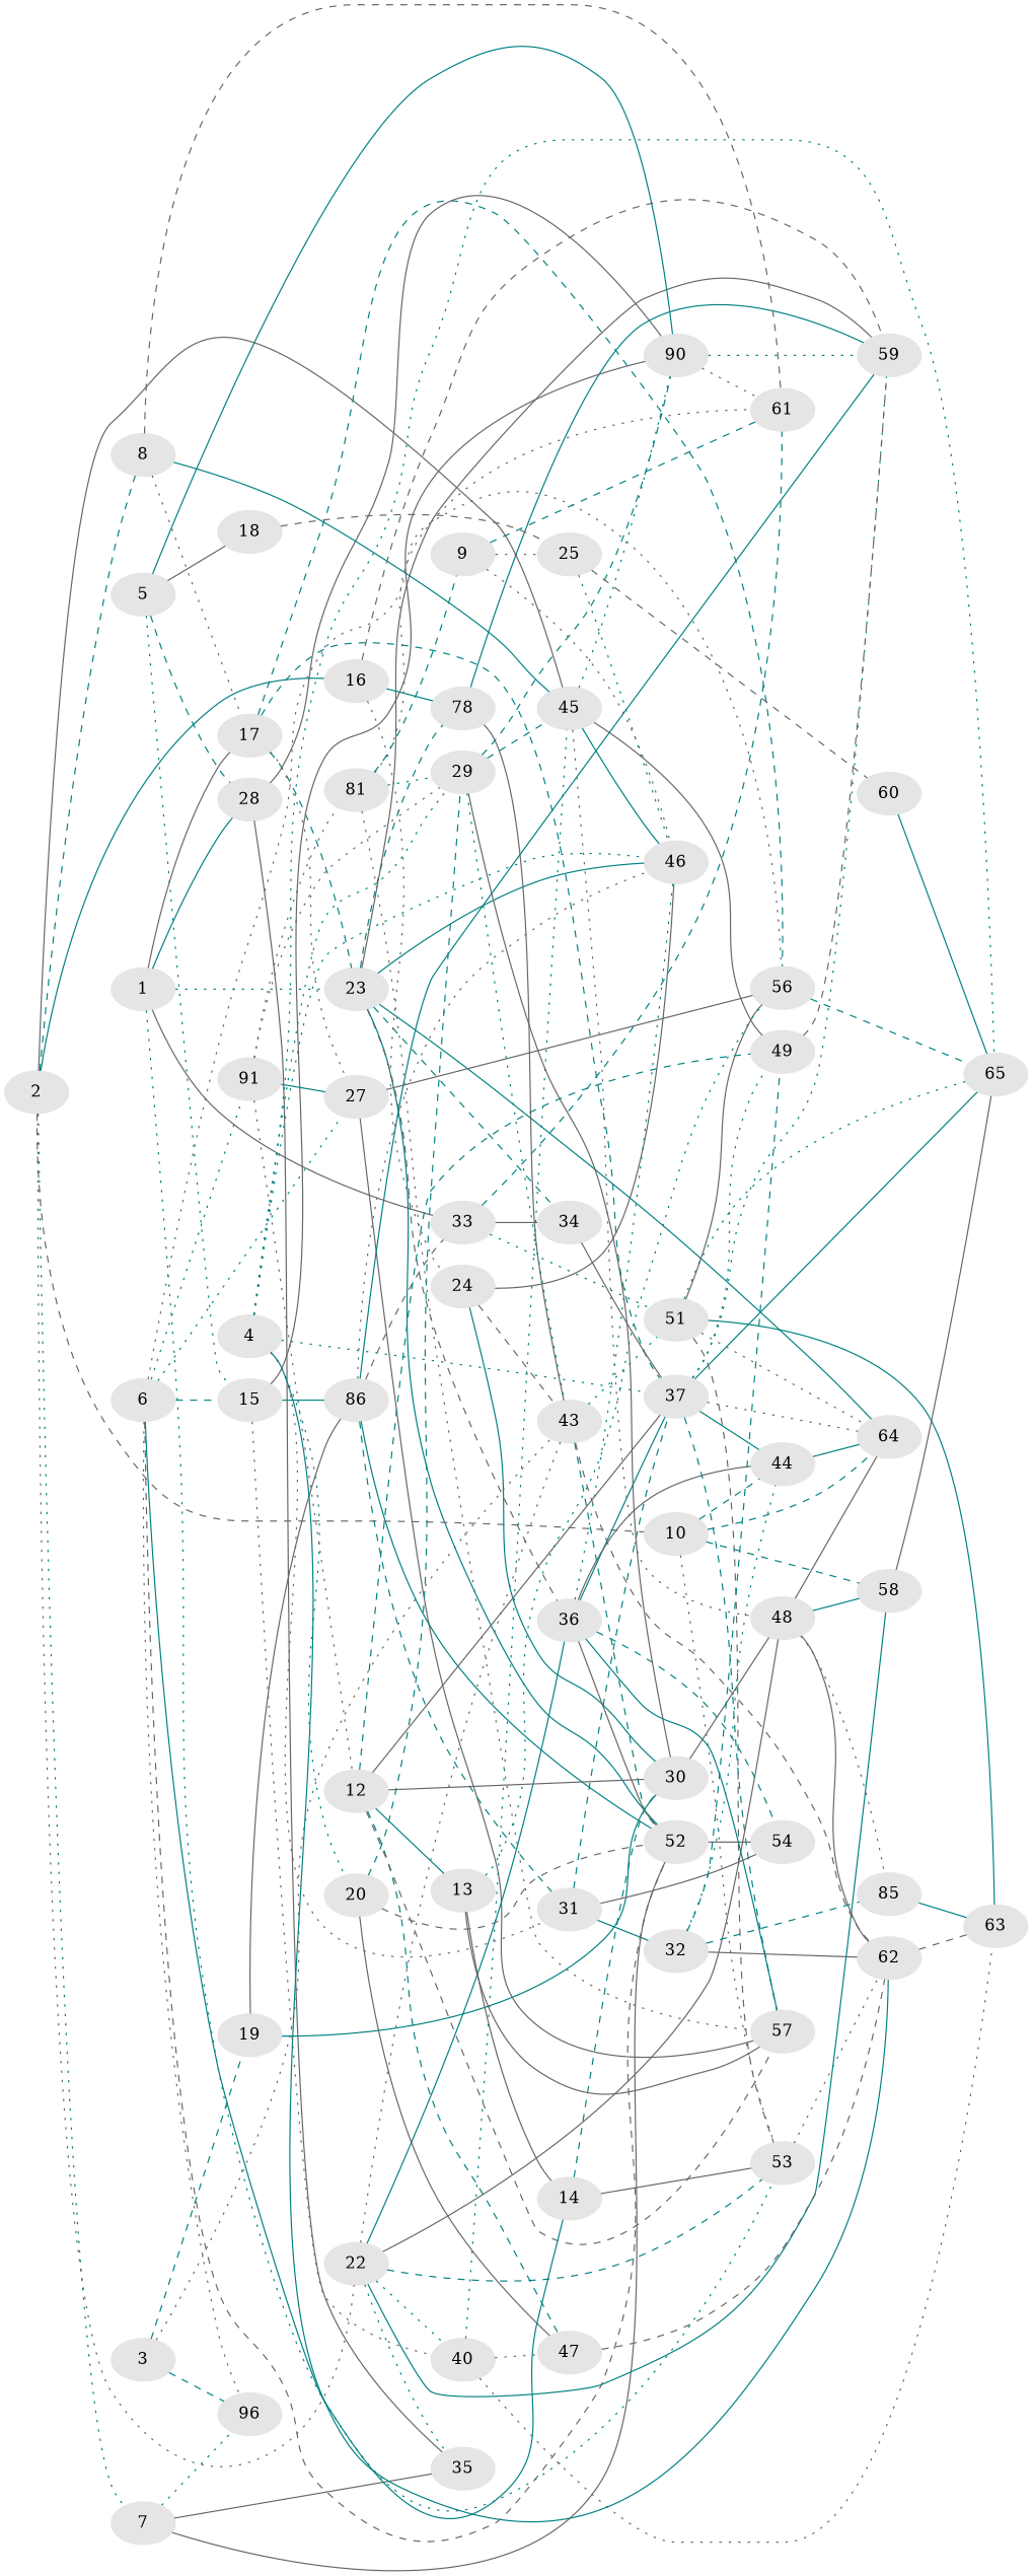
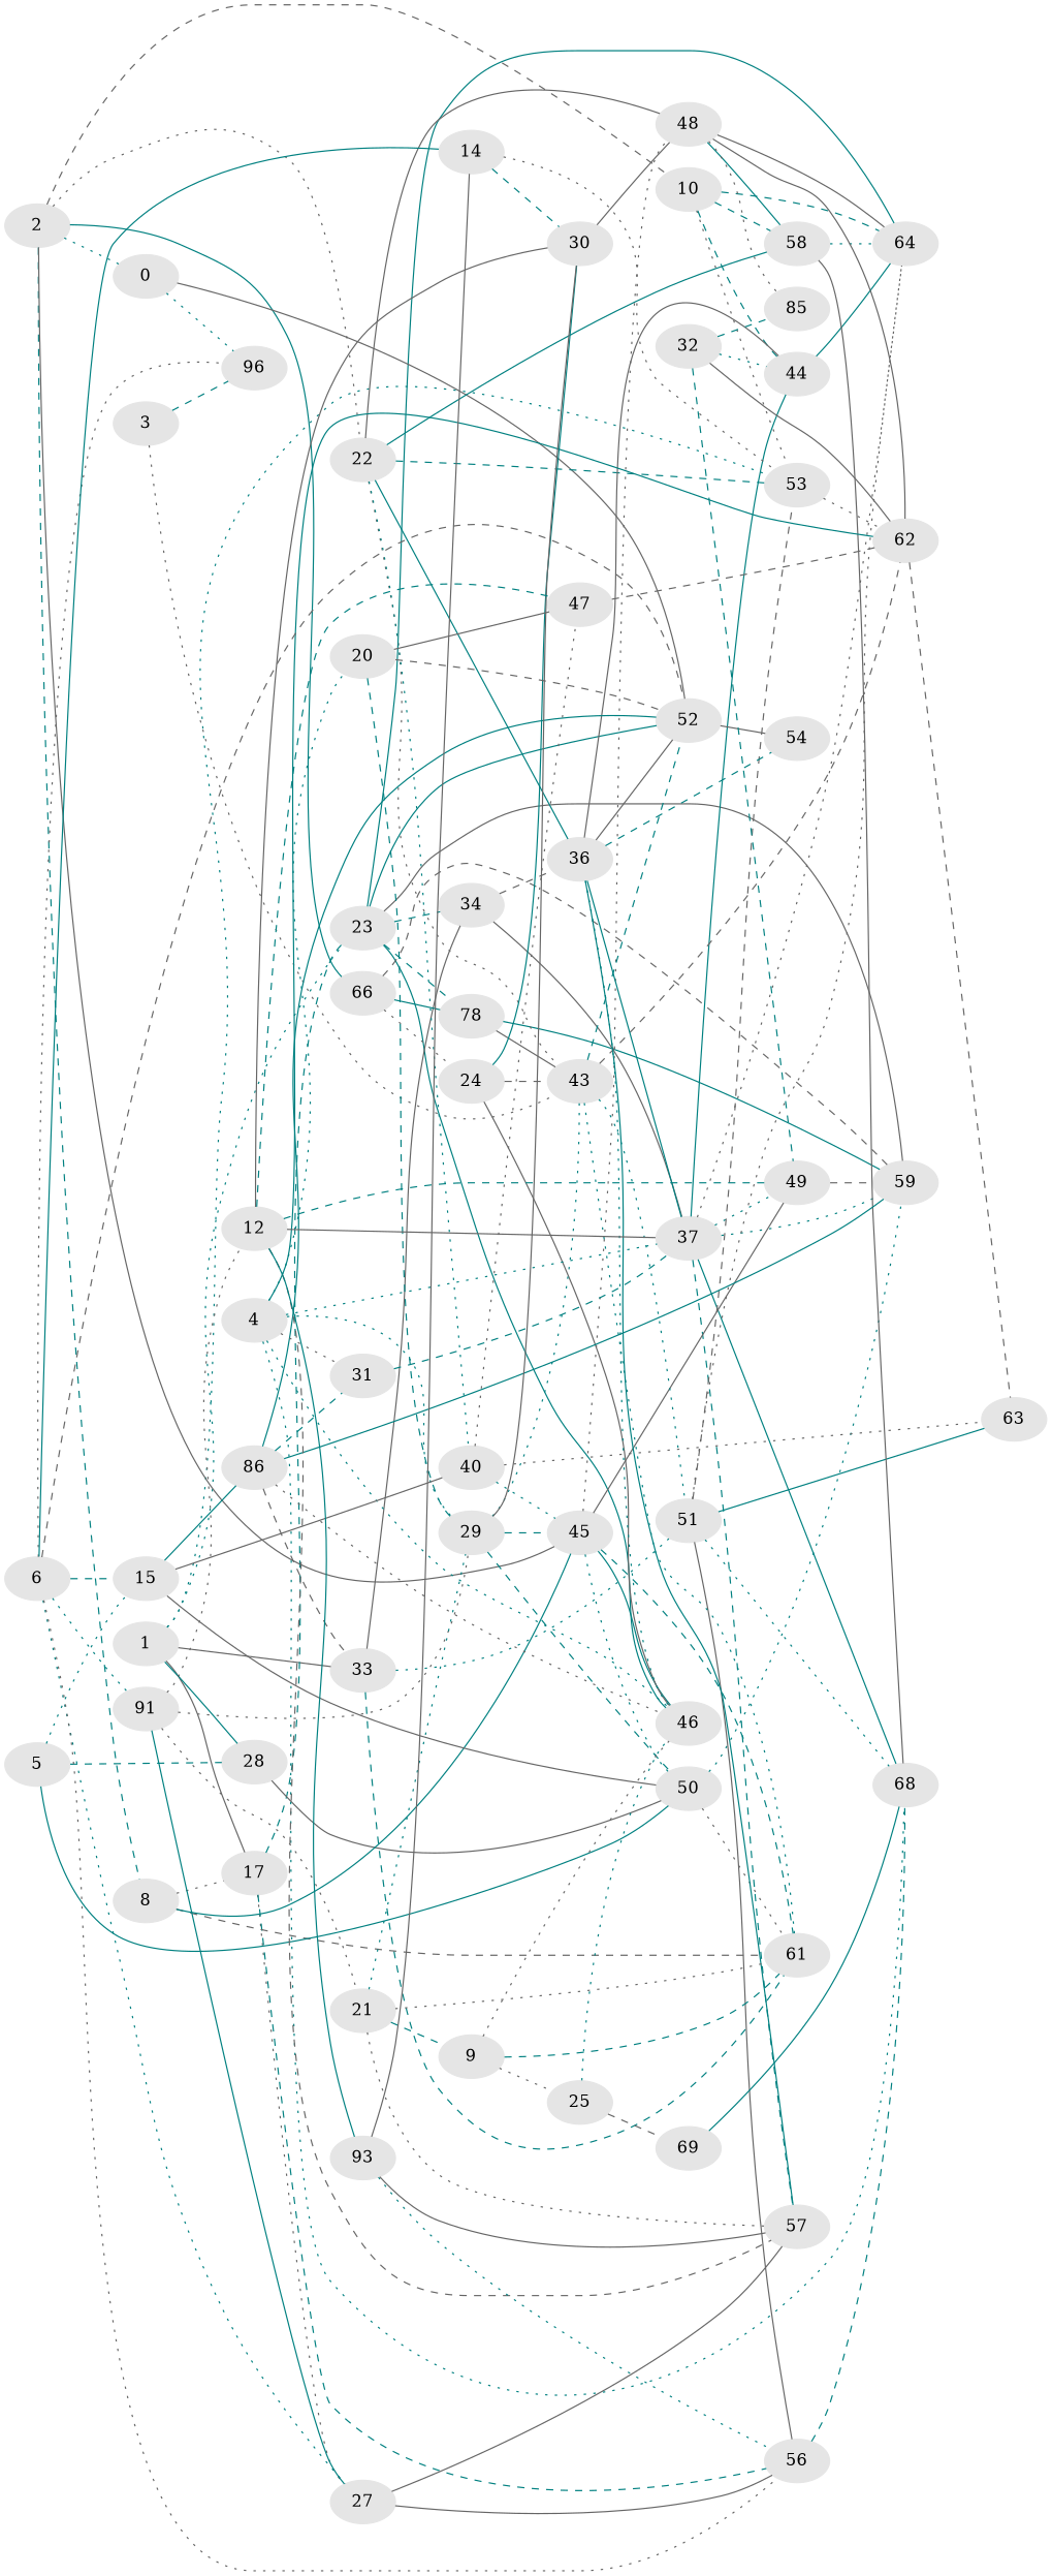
  graph {
    rankdir=LR
    node [color=gray90 style=filled]
    edge [color=teal style=solid weight=1.0]
    1
    17
    23
    28
    33
    53
    37
    27
    56
    52
    46
    64
    n13 [label=78]
    59
    34
-   50 [label=90]
-   35
+   50
    61
    51
    62
    2
-   7
+   7 [label=0]
    8
    10
-   16
+   16 [label=66]
    22
    45
    n28 [label=96]
    44
    58
    24
    43
    40
    48
    36
    49
    3
-   19
    30
    n40 [label=86]
    31
    32
    54
    4
    20
    29
-   65
+   65 [label=68]
    47
    57
    63
    5
    15
-   18
    25
    6
    n56 [label=91]
    14
    12
-   21 [label=81]
+   21
    9
-   60
-   13
+   60 [label=69]
+   13 [label=93]
    n63 [label=85]
    1 -- 17 [color=gray40]
    1 -- 23 [style=dotted]
    1 -- 28
    1 -- 33 [color=gray40]
    1 -- 53 [style=dotted]
    17 -- 23 [style=dashed weight=2.0]
-   17 -- 37 [style=dashed]
    17 -- 27 [color=gray40 style=dotted]
    17 -- 56 [style=dashed]
    23 -- 52
    23 -- 46
    23 -- 64
    23 -- n13 [style=dashed]
    23 -- 59 [color=gray40]
    23 -- 34 [style=dashed]
    28 -- 50 [color=gray40]
-   28 -- 35 [color=gray40]
    33 -- 34 [color=gray40]
    33 -- 61 [style=dashed]
    33 -- 51 [style=dotted]
    53 -- 62 [color=gray40 style=dotted]
    37 -- 64 [color=gray40 style=dotted]
    37 -- 59 [style=dotted]
    37 -- 44
    37 -- 49 [style=dotted]
    37 -- 65
    37 -- 57 [style=dashed]
    27 -- 56 [color=gray40]
    27 -- 57 [color=gray40]
    56 -- 65 [style=dashed]
    52 -- 54 [color=gray40]
    n13 -- 59
    n13 -- 43 [color=gray40]
    34 -- 37 [color=gray40]
-   23 -- 36 [color=gray40 style=dashed]
+   34 -- 36 [color=gray40 style=dashed]
    50 -- 59 [style=dotted]
    50 -- 61 [color=gray40 style=dotted]
    51 -- 53 [color=gray40 style=dashed]
    51 -- 56 [color=gray40]
    51 -- 64 [color=gray40 style=dotted]
    51 -- 65 [style=dotted]
    51 -- 63
    62 -- 63 [color=gray40 style=dashed]
    2 -- 7 [style=dotted weight=2.0]
    2 -- 8 [style=dashed]
    2 -- 10 [color=gray40 style=dashed]
    2 -- 16 [weight=2.0]
    2 -- 22 [color=gray40 style=dotted]
    2 -- 45 [color=gray40]
    7 -- 52 [color=gray40]
-   7 -- 35 [color=gray40]
    7 -- n28 [style=dotted]
    8 -- 17 [color=gray40 style=dotted]
    8 -- 61 [color=gray40 style=dashed]
    8 -- 45
    10 -- 53 [color=gray40 style=dotted]
    10 -- 64 [style=dashed]
    10 -- 44 [style=dashed]
    10 -- 58 [style=dashed]
    16 -- n13
    16 -- 59 [color=gray40 style=dashed]
    16 -- 24 [color=gray40 style=dotted]
    22 -- 53 [style=dashed]
-   22 -- 35 [style=dotted]
    22 -- 58
    22 -- 43 [color=gray40 style=dotted]
    22 -- 40 [style=dotted]
    22 -- 48 [color=gray40]
    22 -- 36
    45 -- 46
    45 -- 50 [style=dotted]
+   45 -- 61 [style=dashed]
    45 -- 48 [color=gray40 style=dotted]
    45 -- 49 [color=gray40]
    44 -- 64
+   58 -- 64 [style=dotted]
    58 -- 65 [color=gray40]
    24 -- 46 [color=gray40]
    24 -- 43 [color=gray40 style=dashed]
    24 -- 30
    43 -- 52 [style=dashed]
+   43 -- 61 [style=dotted]
    43 -- 51 [style=dotted]
    43 -- 62 [color=gray40 style=dashed]
    40 -- 45 [style=dotted]
    40 -- 47 [color=gray40 style=dotted]
    40 -- 63 [color=gray40 style=dotted]
    48 -- 64 [color=gray40]
    48 -- 62 [color=gray40]
    48 -- 58
    48 -- n63 [color=gray40 style=dotted]
    36 -- 37
    36 -- 52 [color=gray40]
    36 -- 46 [style=dotted]
    36 -- 44 [color=gray40]
    36 -- 54 [style=dashed]
    36 -- 57
    49 -- 59 [color=gray40 style=dashed]
    3 -- n28 [style=dashed]
    3 -- 43 [color=gray40 style=dotted]
-   3 -- 19 [style=dashed]
-   19 -- 30
-   19 -- n40 [color=gray40]
    30 -- 48 [color=gray40]
    n40 -- 33 [color=gray40 style=dashed]
    n40 -- 52
    n40 -- 46 [color=gray40 style=dotted]
    n40 -- 59
    n40 -- 31 [style=dashed]
    31 -- 37 [style=dashed]
-   31 -- 32
-   31 -- 54 [color=gray40]
    32 -- 62 [color=gray40]
    32 -- 44 [style=dotted]
    32 -- 49 [style=dashed]
    32 -- n63 [style=dashed]
    4 -- 37 [style=dotted]
    4 -- 46 [style=dotted]
    4 -- 62
    4 -- 31 [color=gray40 style=dotted]
    4 -- 20 [style=dotted]
    4 -- 29 [style=dotted]
    4 -- 65 [style=dotted]
    20 -- 52 [color=gray40 style=dashed]
    20 -- 29 [style=dashed]
    20 -- 47 [color=gray40]
    29 -- 50 [style=dashed]
    29 -- 45 [style=dashed]
    29 -- 43 [style=dotted]
    29 -- 30 [color=gray40]
    47 -- 62 [color=gray40 style=dashed]
    5 -- 28 [style=dashed]
    5 -- 50
    5 -- 15 [style=dotted]
-   5 -- 18 [color=gray40]
    15 -- 50 [color=gray40]
-   15 -- 40 [color=gray40 style=dotted]
+   15 -- 40 [color=gray40]
    15 -- n40
-   18 -- 25 [color=gray40 style=dashed]
    25 -- 46 [style=dotted]
    25 -- 60 [color=gray40 style=dashed]
    6 -- 27 [style=dotted]
    6 -- 56 [color=gray40 style=dotted]
    6 -- 52 [color=gray40 style=dashed]
    6 -- n28 [color=gray40 style=dotted]
    6 -- 15 [style=dashed]
    6 -- n56 [style=dotted]
    6 -- 14
    n56 -- 27
    n56 -- 29 [color=gray40 style=dotted]
    n56 -- 12 [color=gray40 style=dotted]
    n56 -- 21 [color=gray40 style=dotted weight=2.0]
-   14 -- 53 [color=gray40]
+   14 -- 53 [color=gray40 style=dotted]
    14 -- 30 [style=dashed]
    12 -- 37 [color=gray40]
    12 -- 49 [style=dashed]
    12 -- 30 [color=gray40]
    12 -- 47 [style=dashed]
    12 -- 57 [color=gray40 style=dashed]
    12 -- 13
    21 -- 61 [color=gray40 style=dotted]
    21 -- 29 [style=dotted]
    21 -- 57 [color=gray40 style=dotted]
    21 -- 9 [style=dashed]
    9 -- 46 [color=gray40 style=dotted]
    9 -- 61 [style=dashed]
    9 -- 25 [color=gray40 style=dotted]
    60 -- 65
    13 -- 56 [style=dotted]
    13 -- 57 [color=gray40]
    13 -- 14 [color=gray40]
-   n63 -- 63
  }
